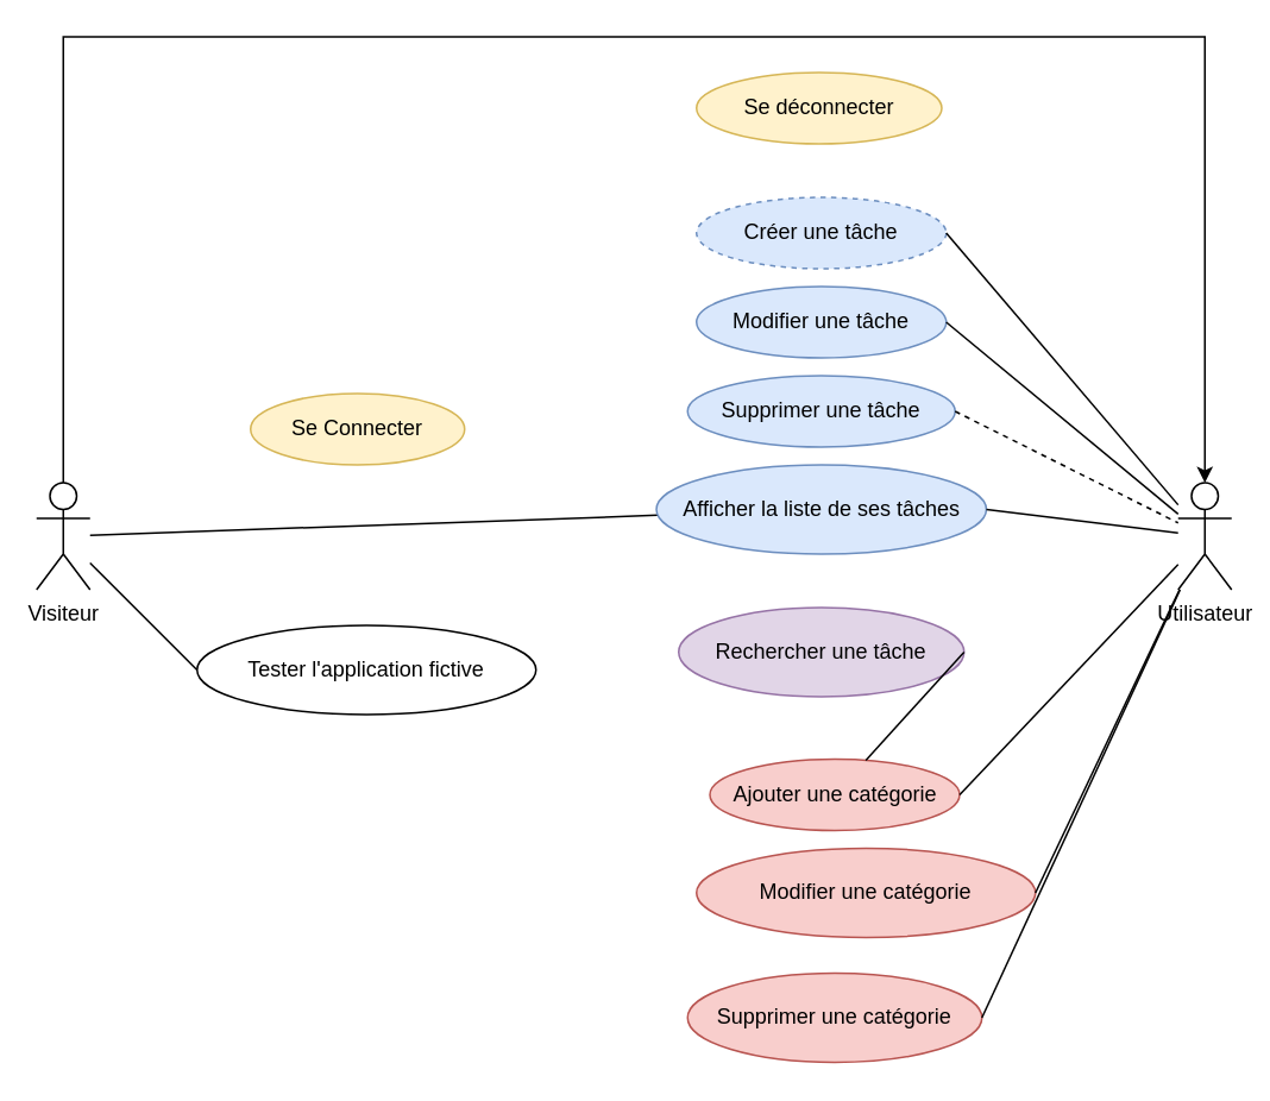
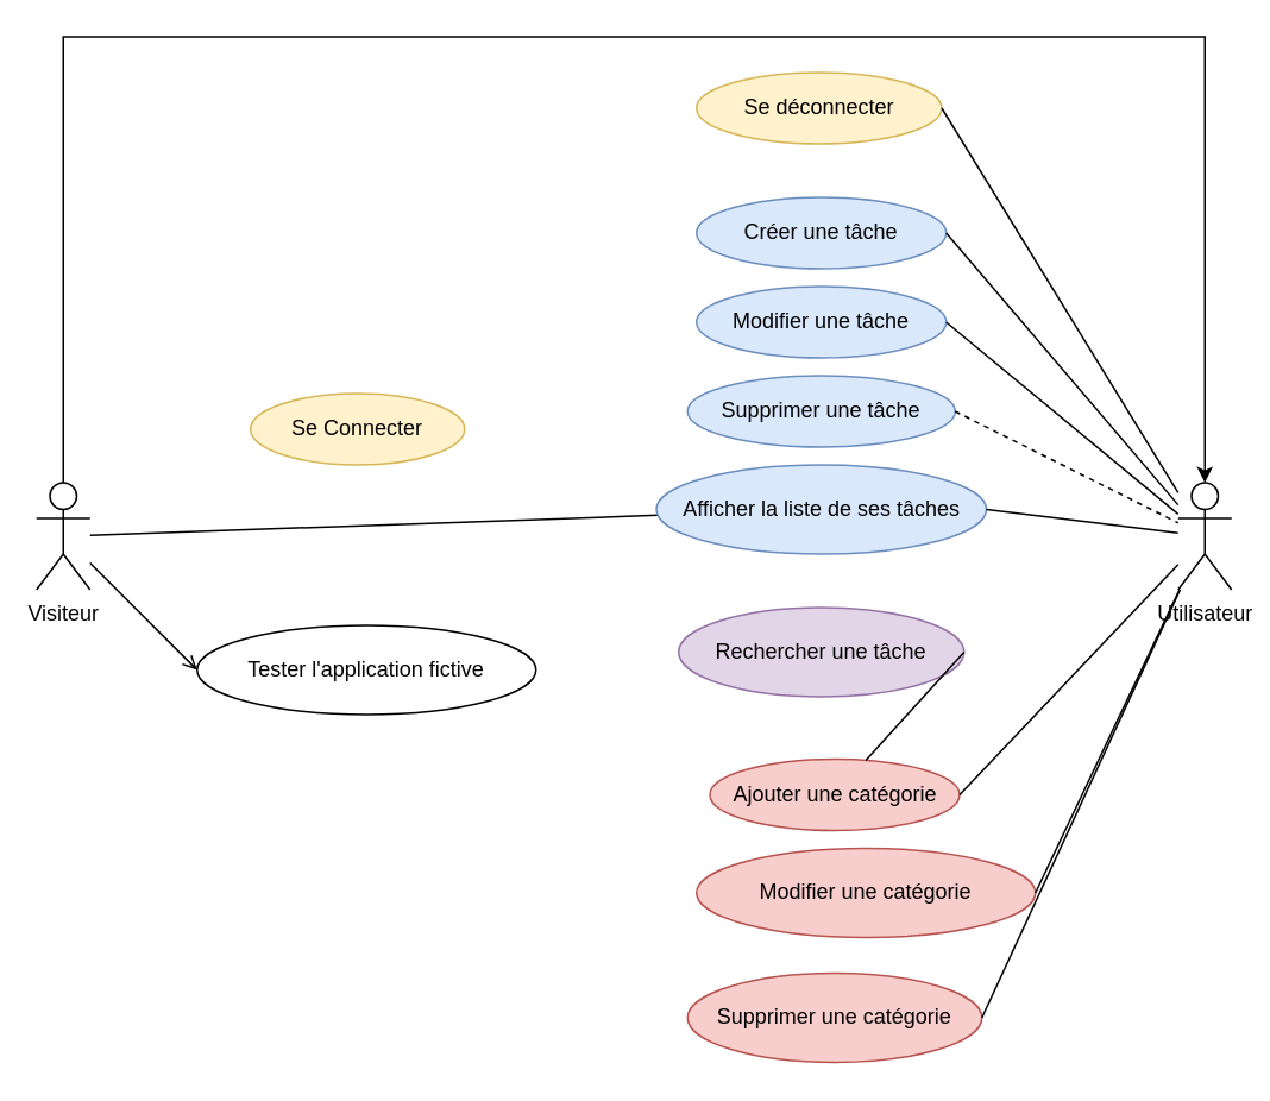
  <mxCell id="0" />
  <mxCell id="1" parent="0" />
  <mxCell id="2" style="edgeStyle=orthogonalEdgeStyle;rounded=0;orthogonalLoop=1;jettySize=auto;html=1;exitX=0.5;exitY=0;exitDx=0;exitDy=0;exitPerimeter=0;entryX=0.5;entryY=0;entryDx=0;entryDy=0;entryPerimeter=0;" edge="1" parent="1" source="3" target="4"><mxGeometry relative="1" as="geometry"><Array as="points"><mxPoint x="35" y="20" /><mxPoint x="675" y="20" /></Array></mxGeometry></mxCell>
  <mxCell id="3" value="Visiteur" style="shape=umlActor;verticalLabelPosition=bottom;verticalAlign=top;html=1;outlineConnect=0;" vertex="1" parent="1"><mxGeometry x="20" y="270" width="30" height="60" as="geometry" /></mxCell>
  <mxCell id="4" value="Utilisateur" style="shape=umlActor;verticalLabelPosition=bottom;verticalAlign=top;html=1;outlineConnect=0;" vertex="1" parent="1"><mxGeometry x="660" y="270" width="30" height="60" as="geometry" /></mxCell>
  <mxCell id="5" value="Tester l'application fictive" style="ellipse;whiteSpace=wrap;html=1;" vertex="1" parent="1"><mxGeometry x="110" y="350" width="190" height="50" as="geometry" /></mxCell>
  <mxCell id="6" value="Se Connecter" style="ellipse;whiteSpace=wrap;html=1;fillColor=#fff2cc;strokeColor=#d6b656;" vertex="1" parent="1"><mxGeometry x="140" y="220" width="120" height="40" as="geometry" /></mxCell>
  <mxCell id="7" value="" style="endArrow=none;html=1;rounded=0;" edge="1" parent="1" source="3" target="16"><mxGeometry relative="1" as="geometry"><mxPoint x="270" y="310" as="sourcePoint" /><mxPoint x="430" y="310" as="targetPoint" /></mxGeometry></mxCell>
- <mxCell id="8" value="" style="endArrow=none;html=1;rounded=0;entryX=0;entryY=0.5;entryDx=0;entryDy=0;" edge="1" parent="1" source="3" target="5"><mxGeometry relative="1" as="geometry"><mxPoint x="270" y="310" as="sourcePoint" /><mxPoint x="430" y="310" as="targetPoint" /></mxGeometry></mxCell>
- <mxCell id="9" value="Créer une tâche" style="ellipse;whiteSpace=wrap;html=1;fillColor=#dae8fc;strokeColor=#6c8ebf;dashed=1;" vertex="1" parent="1"><mxGeometry x="390" y="110" width="140" height="40" as="geometry" /></mxCell>
+ <mxCell id="8" value="" style="endArrow=open;html=1;rounded=0;entryX=0;entryY=0.5;entryDx=0;entryDy=0;" edge="1" parent="1" source="3" target="5"><mxGeometry relative="1" as="geometry"><mxPoint x="270" y="310" as="sourcePoint" /><mxPoint x="430" y="310" as="targetPoint" /></mxGeometry></mxCell>
+ <mxCell id="9" value="Créer une tâche" style="ellipse;whiteSpace=wrap;html=1;fillColor=#dae8fc;strokeColor=#6c8ebf;" vertex="1" parent="1"><mxGeometry x="390" y="110" width="140" height="40" as="geometry" /></mxCell>
  <mxCell id="10" value="Modifier une tâche" style="ellipse;whiteSpace=wrap;html=1;fillColor=#dae8fc;strokeColor=#6c8ebf;" vertex="1" parent="1"><mxGeometry x="390" y="160" width="140" height="40" as="geometry" /></mxCell>
  <mxCell id="11" value="Supprimer une tâche" style="ellipse;whiteSpace=wrap;html=1;fillColor=#dae8fc;strokeColor=#6c8ebf;" vertex="1" parent="1"><mxGeometry x="385" y="210" width="150" height="40" as="geometry" /></mxCell>
  <mxCell id="12" value="Ajouter une catégorie" style="ellipse;whiteSpace=wrap;html=1;fillColor=#f8cecc;strokeColor=#b85450;" vertex="1" parent="1"><mxGeometry x="397.5" y="425" width="140" height="40" as="geometry" /></mxCell>
  <mxCell id="13" value="Modifier une catégorie" style="ellipse;whiteSpace=wrap;html=1;fillColor=#f8cecc;strokeColor=#b85450;" vertex="1" parent="1"><mxGeometry x="390" y="475" width="190" height="50" as="geometry" /></mxCell>
  <mxCell id="14" value="Supprimer une catégorie" style="ellipse;whiteSpace=wrap;html=1;fillColor=#f8cecc;strokeColor=#b85450;" vertex="1" parent="1"><mxGeometry x="385" y="545" width="165" height="50" as="geometry" /></mxCell>
  <mxCell id="15" value="Se déconnecter" style="ellipse;whiteSpace=wrap;html=1;fillColor=#fff2cc;strokeColor=#d6b656;" vertex="1" parent="1"><mxGeometry x="390" y="40" width="137.5" height="40" as="geometry" /></mxCell>
  <mxCell id="16" value="Afficher la liste de ses tâches" style="ellipse;whiteSpace=wrap;html=1;fillColor=#dae8fc;strokeColor=#6c8ebf;" vertex="1" parent="1"><mxGeometry x="367.5" y="260" width="185" height="50" as="geometry" /></mxCell>
  <mxCell id="17" value="Rechercher une tâche" style="ellipse;whiteSpace=wrap;html=1;fillColor=#e1d5e7;strokeColor=#9673a6;" vertex="1" parent="1"><mxGeometry x="380" y="340" width="160" height="50" as="geometry" /></mxCell>
  <mxCell id="18" value="" style="endArrow=none;html=1;rounded=0;exitX=1;exitY=0.5;exitDx=0;exitDy=0;" edge="1" parent="1" source="9" target="4"><mxGeometry relative="1" as="geometry"><mxPoint x="270" y="410" as="sourcePoint" /><mxPoint x="430" y="410" as="targetPoint" /></mxGeometry></mxCell>
  <mxCell id="19" value="" style="endArrow=none;html=1;rounded=0;exitX=1;exitY=0.5;exitDx=0;exitDy=0;" edge="1" parent="1" source="10" target="4"><mxGeometry relative="1" as="geometry"><mxPoint x="270" y="410" as="sourcePoint" /><mxPoint x="430" y="410" as="targetPoint" /></mxGeometry></mxCell>
  <mxCell id="20" value="" style="endArrow=none;html=1;rounded=0;exitX=1;exitY=0.5;exitDx=0;exitDy=0;dashed=1;" edge="1" parent="1" source="11" target="4"><mxGeometry relative="1" as="geometry"><mxPoint x="270" y="410" as="sourcePoint" /><mxPoint x="430" y="410" as="targetPoint" /></mxGeometry></mxCell>
  <mxCell id="21" value="" style="endArrow=none;html=1;rounded=0;exitX=1;exitY=0.5;exitDx=0;exitDy=0;" edge="1" parent="1" source="16" target="4"><mxGeometry relative="1" as="geometry"><mxPoint x="270" y="410" as="sourcePoint" /><mxPoint x="430" y="410" as="targetPoint" /></mxGeometry></mxCell>
  <mxCell id="22" value="" style="endArrow=none;html=1;rounded=0;exitX=1;exitY=0.5;exitDx=0;exitDy=0;" edge="1" parent="1" source="17" target="12"><mxGeometry relative="1" as="geometry"><mxPoint x="270" y="410" as="sourcePoint" /><mxPoint x="430" y="410" as="targetPoint" /></mxGeometry></mxCell>
  <mxCell id="23" value="" style="endArrow=none;html=1;rounded=0;exitX=1;exitY=0.5;exitDx=0;exitDy=0;" edge="1" parent="1" source="12" target="4"><mxGeometry relative="1" as="geometry"><mxPoint x="270" y="410" as="sourcePoint" /><mxPoint x="430" y="410" as="targetPoint" /></mxGeometry></mxCell>
  <mxCell id="24" value="" style="endArrow=none;html=1;rounded=0;exitX=1;exitY=0.5;exitDx=0;exitDy=0;" edge="1" parent="1" source="13" target="4"><mxGeometry relative="1" as="geometry"><mxPoint x="270" y="410" as="sourcePoint" /><mxPoint x="430" y="410" as="targetPoint" /></mxGeometry></mxCell>
  <mxCell id="25" value="" style="endArrow=none;html=1;rounded=0;exitX=1;exitY=0.5;exitDx=0;exitDy=0;" edge="1" parent="1" source="14" target="4"><mxGeometry relative="1" as="geometry"><mxPoint x="270" y="410" as="sourcePoint" /><mxPoint x="430" y="410" as="targetPoint" /></mxGeometry></mxCell>
+ <mxCell id="26" value="" style="endArrow=none;html=1;rounded=0;exitX=1;exitY=0.5;exitDx=0;exitDy=0;" edge="1" parent="1" source="15" target="4"><mxGeometry relative="1" as="geometry"><mxPoint x="270" y="310" as="sourcePoint" /><mxPoint x="430" y="310" as="targetPoint" /></mxGeometry></mxCell>
